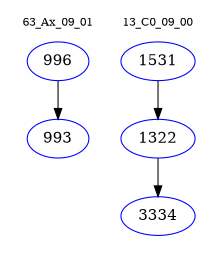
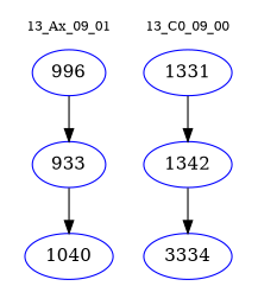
  digraph {
    node [color=blue]
    edge [color=black]
    n1 [label=996]
-   n2 [label=993]
-   n4 [label=1531]
-   n5 [label=1322]
+   n2 [label=933]
+   n3 [label=1040]
+   n4 [label=1331]
+   n5 [label=1342]
    n6 [label=3334]
    subgraph cluster_1 {
      color=white
      fontsize=10
-     label="63_Ax_09_01"
+     label="13_Ax_09_01"
      n1
      n2
+     n3
    }
    subgraph cluster_2 {
      color=white
      fontsize=10
      label="13_C0_09_00"
      n4
      n5
      n6
    }
    n1 -> n2
+   n2 -> n3
    n4 -> n5
    n5 -> n6
  }
